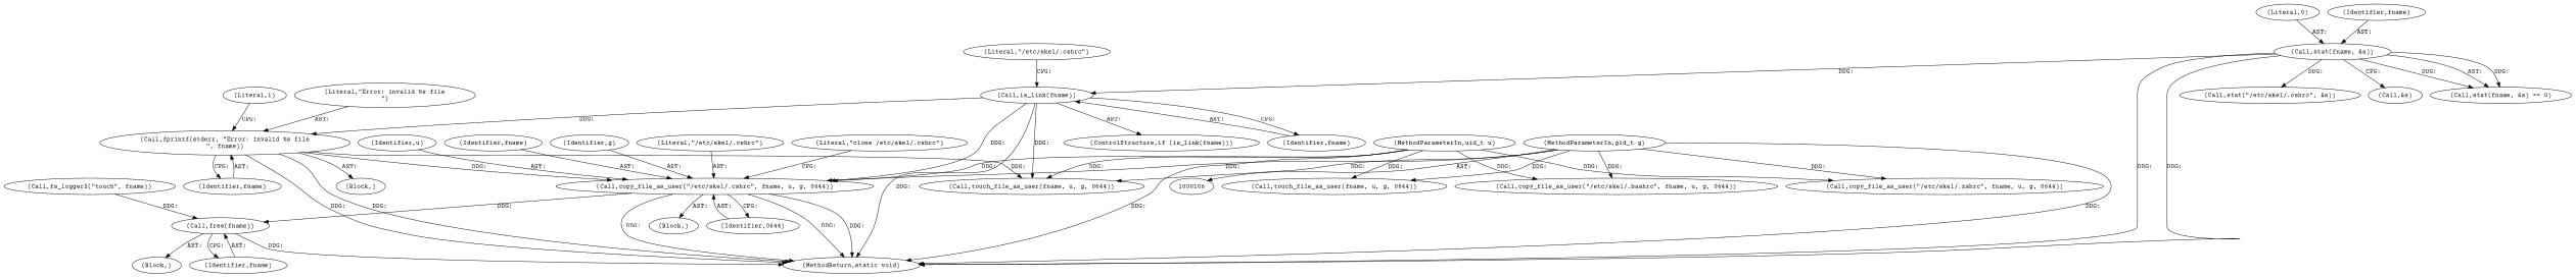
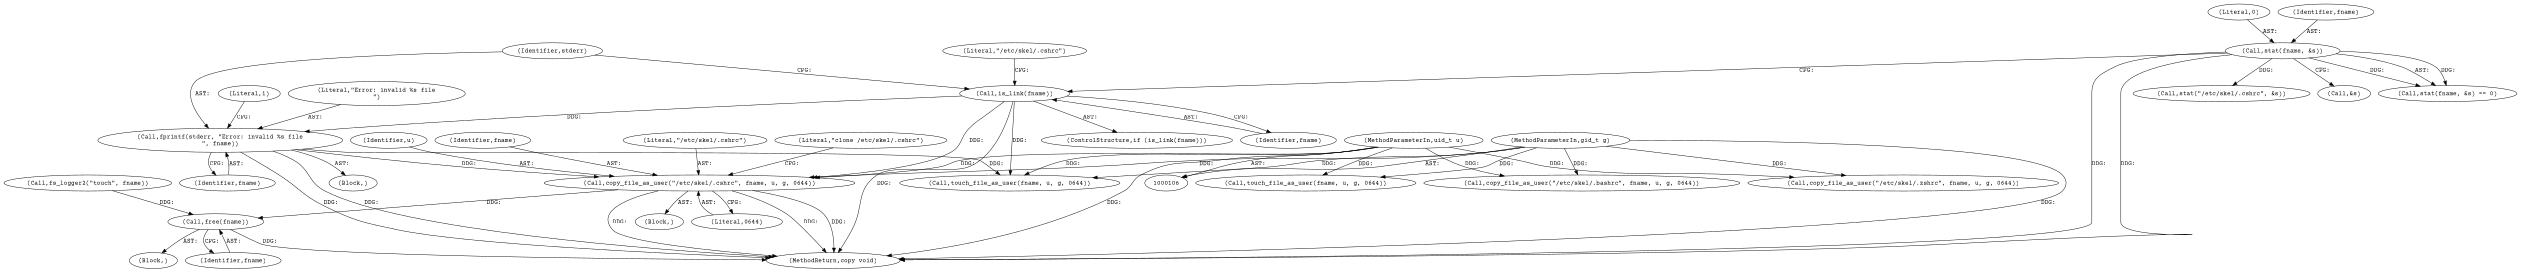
  digraph {
    fontname="Courier Prime"
    node [fontname="Courier Prime"]
    edge [fontname="Courier Prime"]
    n1 [label="(Call,copy_file_as_user(\"/etc/skel/.cshrc\", fname, u, g, 0644))"]
    n2 [label="(Call,free(fname))"]
-   n3 [label="(MethodReturn,static void)"]
+   n3 [label="(MethodReturn,copy void)"]
    n4 [label="(Block,)"]
-   n5 [label="(Identifier,0644)"]
+   n5 [label="(Literal,0644)"]
    n6 [label="(Identifier,fname)"]
    n7 [label="(Block,)"]
    n8 [label="(Call,is_link(fname))"]
    n9 [label="(Call,fprintf(stderr, \"Error: invalid %s file\n\", fname))"]
    n10 [label="(Identifier,fname)"]
    n11 [label="(Call,touch_file_as_user(fname, u, g, 0644))"]
    n12 [label="(ControlStructure,if (is_link(fname)))"]
    n13 [label="(Identifier,fname)"]
    n14 [label="(Block,)"]
    n15 [label="(Call,stat(fname, &s))"]
    n16 [label="(Call,stat(\"/etc/skel/.cshrc\", &s))"]
    n17 [label="(Call,&s)"]
    n18 [label="(Call,stat(fname, &s) == 0)"]
    n19 [label="(MethodParameterIn,uid_t u)"]
    n20 [label="(Call,copy_file_as_user(\"/etc/skel/.zshrc\", fname, u, g, 0644))"]
    n21 [label="(Call,touch_file_as_user(fname, u, g, 0644))"]
    n22 [label="(Call,copy_file_as_user(\"/etc/skel/.bashrc\", fname, u, g, 0644))"]
    1000106
    n24 [label="(MethodParameterIn,gid_t g)"]
    n25 [label="(Literal,0)"]
    n26 [label="(Literal,\"/etc/skel/.cshrc\")"]
    n27 [label="(Literal,1)"]
    n28 [label="(Literal,\"/etc/skel/.cshrc\")"]
    n29 [label="(Literal,\"clone /etc/skel/.cshrc\")"]
    n30 [label="(Literal,\"Error: invalid %s file\n\")"]
    n31 [label="(Identifier,u)"]
    n32 [label="(Call,fs_logger2(\"touch\", fname))"]
    n33 [label="(Identifier,fname)"]
-   n34 [label="(Identifier,g)"]
+   n35 [label="(Identifier,stderr)"]
    n36 [label="(Identifier,fname)"]
    n1 -> n2 [label="DDG: "]
    n1 -> n3 [label="DDG: "]
    n1 -> n3 [label="DDG: "]
    n1 -> n3 [label="DDG: "]
    n1 -> n4 [label="AST: "]
    n1 -> n5 [label="CFG: "]
    n2 -> n3 [label="DDG: "]
    n2 -> n6 [label="CFG: "]
    n2 -> n7 [label="AST: "]
    n5 -> n1 [label="AST: "]
    n6 -> n2 [label="AST: "]
    n8 -> n1 [label="DDG: "]
    n8 -> n3 [label="DDG: "]
    n8 -> n9 [label="DDG: "]
    n8 -> n10 [label="CFG: "]
    n8 -> n11 [label="DDG: "]
    n8 -> n12 [label="AST: "]
    n9 -> n1 [label="DDG: "]
    n9 -> n3 [label="DDG: "]
    n9 -> n3 [label="DDG: "]
    n9 -> n11 [label="DDG: "]
    n9 -> n13 [label="CFG: "]
    n9 -> n14 [label="AST: "]
    n10 -> n8 [label="AST: "]
    n13 -> n9 [label="AST: "]
    n15 -> n3 [label="DDG: "]
    n15 -> n3 [label="DDG: "]
-   n15 -> n8 [label="DDG: "]
+   n15 -> n8 [label="CFG: "]
    n15 -> n16 [label="DDG: "]
    n15 -> n17 [label="CFG: "]
    n15 -> n18 [label="AST: "]
    n15 -> n18 [label="DDG: "]
    n15 -> n18 [label="DDG: "]
    n19 -> n1 [label="DDG: "]
    n19 -> n3 [label="DDG: "]
    n19 -> n11 [label="DDG: "]
    n19 -> n20 [label="DDG: "]
    n19 -> n21 [label="DDG: "]
    n19 -> n22 [label="DDG: "]
+   n19 -> 1000106 [label="AST: "]
    n24 -> n1 [label="DDG: "]
    n24 -> n3 [label="DDG: "]
    n24 -> n11 [label="DDG: "]
    n24 -> n20 [label="DDG: "]
    n24 -> n21 [label="DDG: "]
    n24 -> n22 [label="DDG: "]
    n24 -> 1000106 [label="AST: "]
    n25 -> n15 [label="AST: "]
    n26 -> n8 [label="CFG: "]
    n27 -> n9 [label="CFG: "]
    n28 -> n1 [label="AST: "]
    n29 -> n1 [label="CFG: "]
    n30 -> n9 [label="AST: "]
    n31 -> n1 [label="AST: "]
    n32 -> n2 [label="DDG: "]
    n33 -> n1 [label="AST: "]
-   n34 -> n1 [label="AST: "]
+   n35 -> n8 [label="CFG: "]
+   n35 -> n9 [label="AST: "]
    n36 -> n15 [label="AST: "]
  }
